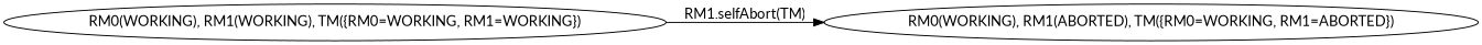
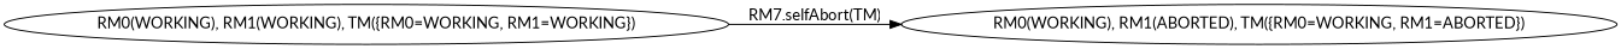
  digraph {
    rankdir=LR
    fontname=Lato
    node [fontname=Lato]
    n1 [label="RM0(WORKING), RM1(WORKING), TM({RM0=WORKING, RM1=WORKING})"]
    n2 [label="RM0(WORKING), RM1(ABORTED), TM({RM0=WORKING, RM1=ABORTED})"]
-   n1 -> n2 [label="RM1.selfAbort(TM)" fontname=Lato]
+   n1 -> n2 [label="RM7.selfAbort(TM)" fontname=Lato]
  }
